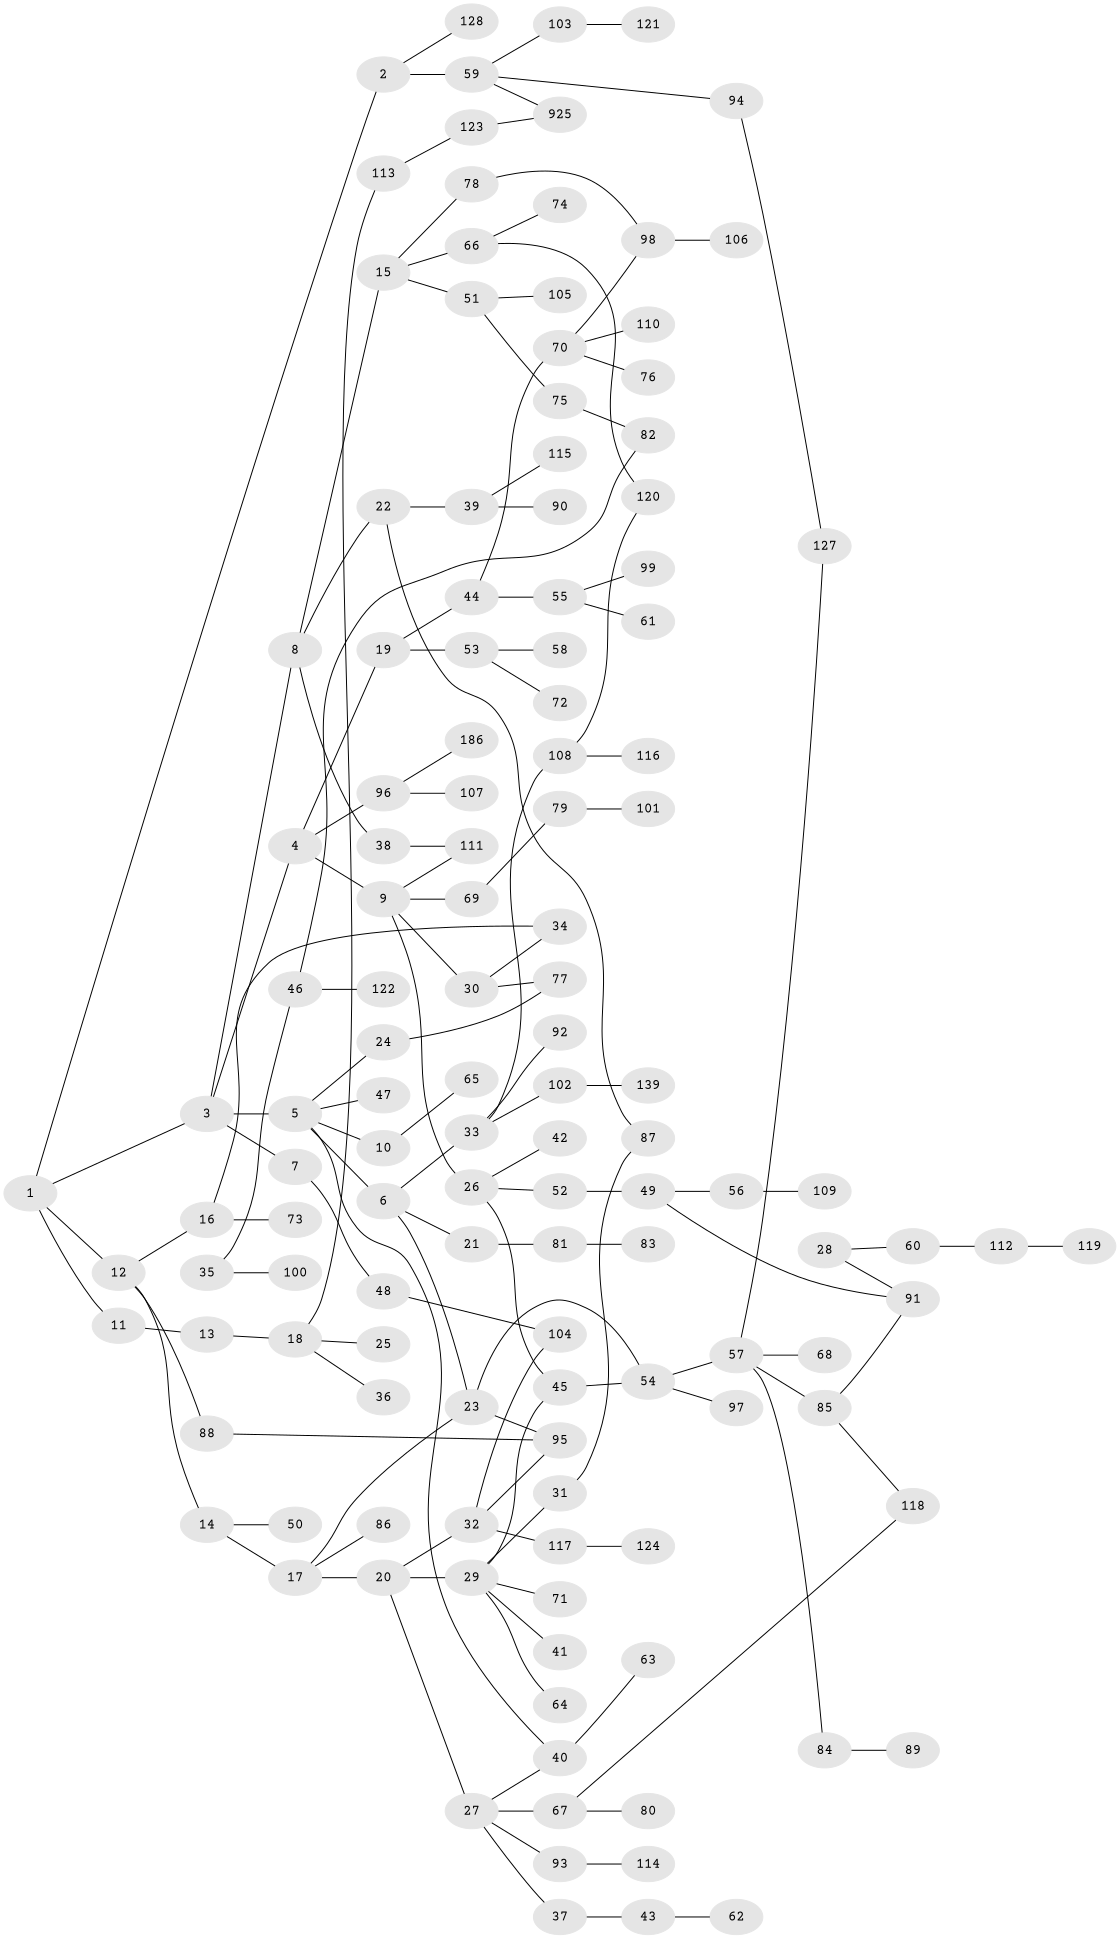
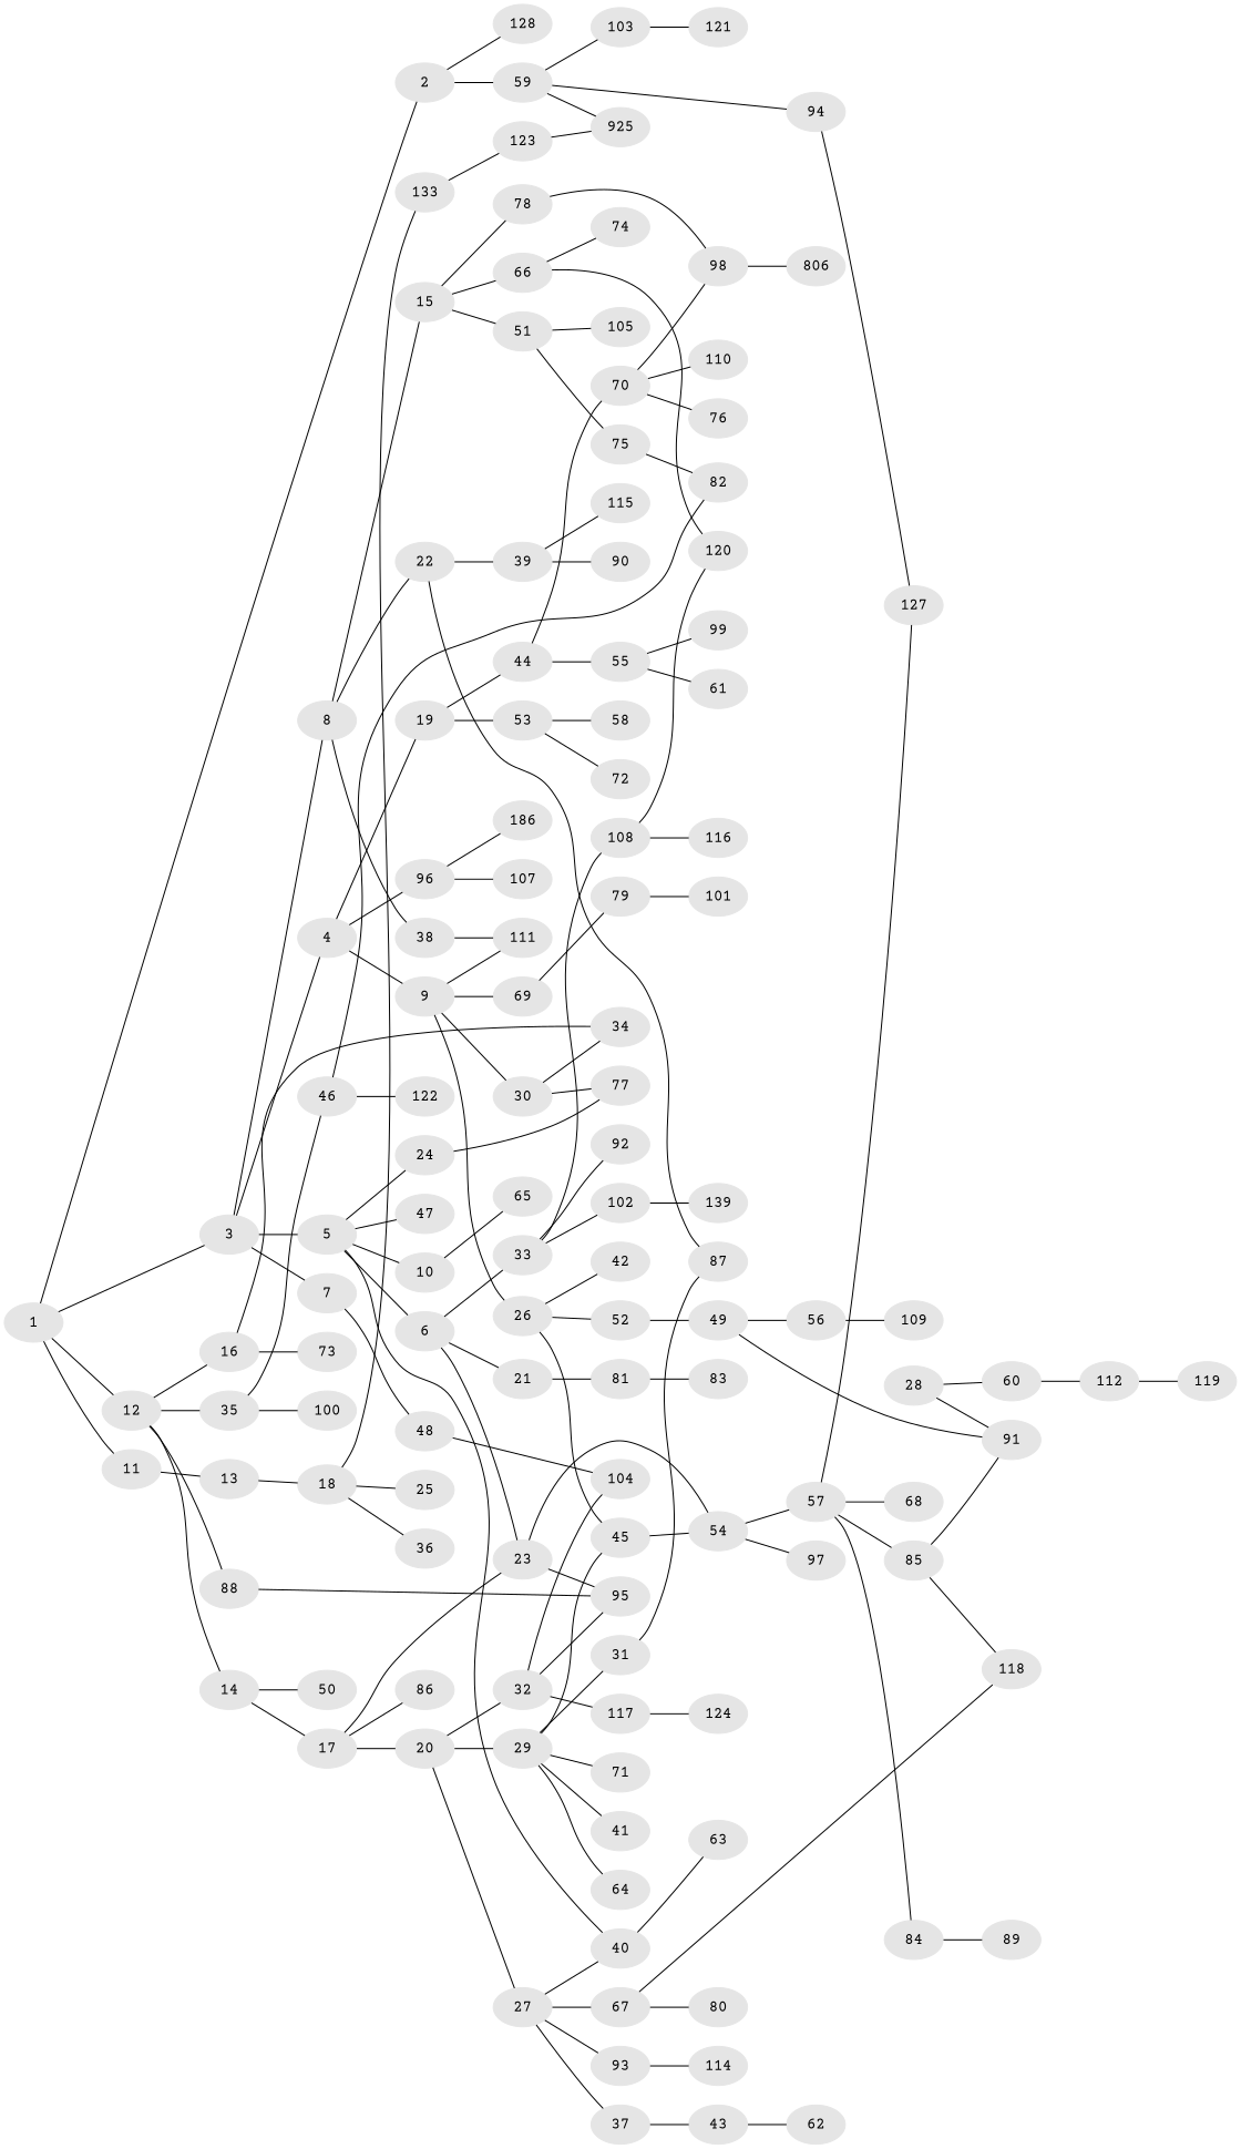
  graph {
    fontname="Courier Prime"
    rankdir=LR
    node [color=gray90 fontname="Courier Prime" style=filled]
    edge [fontname="Courier Prime"]
    1
    2
    3
    11
    12
    59
    128
    4
    5
    7
    8
    13
    14
    16
    35
    88
    94
    103
    n19 [label=925]
    9
    19
    96
    6
    10
    24
    40
    47
    48
    15
    22
    38
    26
    30
    69
    111
    44
    53
    107
    n39 [label=186]
    21
    23
    33
    65
    77
    63
    81
    54
    95
    92
    102
    108
    104
    51
    66
    78
    39
    87
    42
    45
    52
    34
    79
    18
    17
    50
    73
    46
    100
    25
    36
-   113
+   113 [label=133]
    20
    86
    75
    105
    74
    120
    98
    27
    29
    32
    123
    28
    60
    91
    55
    70
    58
    72
    37
    67
    93
    31
    41
    64
    71
    117
    83
    90
    115
    57
    97
    49
    56
    43
    80
    118
    114
    112
    124
    n111 [label=139]
    116
    82
    122
    62
    61
    99
    76
    110
    109
    68
    84
    85
    127
    89
    121
    119
    101
-   106
+   106 [label=806]
    1 -- 2
    1 -- 3
    1 -- 11
    1 -- 12
    2 -- 59
    2 -- 128
    3 -- 4
    3 -- 5
    3 -- 7
    3 -- 8
    11 -- 13
    12 -- 14
    12 -- 16
+   12 -- 35
    12 -- 88
    59 -- 94
    59 -- 103
    59 -- n19
    4 -- 9
    4 -- 19
    4 -- 96
    5 -- 6
    5 -- 10
    5 -- 24
    5 -- 40
    5 -- 47
    7 -- 48
    8 -- 15
    8 -- 22
    8 -- 38
    13 -- 18
    14 -- 17
    14 -- 50
    16 -- 34
    16 -- 73
    35 -- 46
    35 -- 100
    88 -- 95
    94 -- 127
    103 -- 121
    9 -- 26
    9 -- 30
    9 -- 69
    9 -- 111
    19 -- 44
    19 -- 53
    96 -- 107
    96 -- n39
    6 -- 21
    6 -- 23
    6 -- 33
    10 -- 65
    24 -- 77
    40 -- 63
    48 -- 104
    15 -- 51
    15 -- 66
    15 -- 78
    22 -- 39
    22 -- 87
    38 -- 111
    26 -- 42
    26 -- 45
    26 -- 52
    30 -- 77
    30 -- 34
    69 -- 79
    44 -- 55
    44 -- 70
    53 -- 58
    53 -- 72
    21 -- 81
    23 -- 54
    23 -- 95
    33 -- 92
    33 -- 102
    33 -- 108
    81 -- 83
    54 -- 57
    54 -- 97
    102 -- n111
    108 -- 120
    108 -- 116
    51 -- 75
    51 -- 105
    66 -- 74
    66 -- 120
    78 -- 98
    39 -- 90
    39 -- 115
    45 -- 54
    52 -- 49
    79 -- 101
    18 -- 25
    18 -- 36
    18 -- 113
    17 -- 23
    17 -- 20
    17 -- 86
    46 -- 82
    46 -- 122
    113 -- 123
    20 -- 27
    20 -- 29
    20 -- 32
    75 -- 82
    98 -- 106
    27 -- 40
    27 -- 37
    27 -- 67
    27 -- 93
    29 -- 45
    29 -- 31
    29 -- 41
    29 -- 64
    29 -- 71
    32 -- 95
    32 -- 104
    32 -- 117
    123 -- n19
    28 -- 60
    28 -- 91
    60 -- 112
    55 -- 61
    55 -- 99
    70 -- 98
    70 -- 76
    70 -- 110
    37 -- 43
    67 -- 80
    67 -- 118
    93 -- 114
    31 -- 87
    117 -- 124
    57 -- 68
    57 -- 84
    57 -- 85
    57 -- 127
    49 -- 91
    49 -- 56
    56 -- 109
    43 -- 62
    112 -- 119
    84 -- 89
    85 -- 91
    85 -- 118
  }
